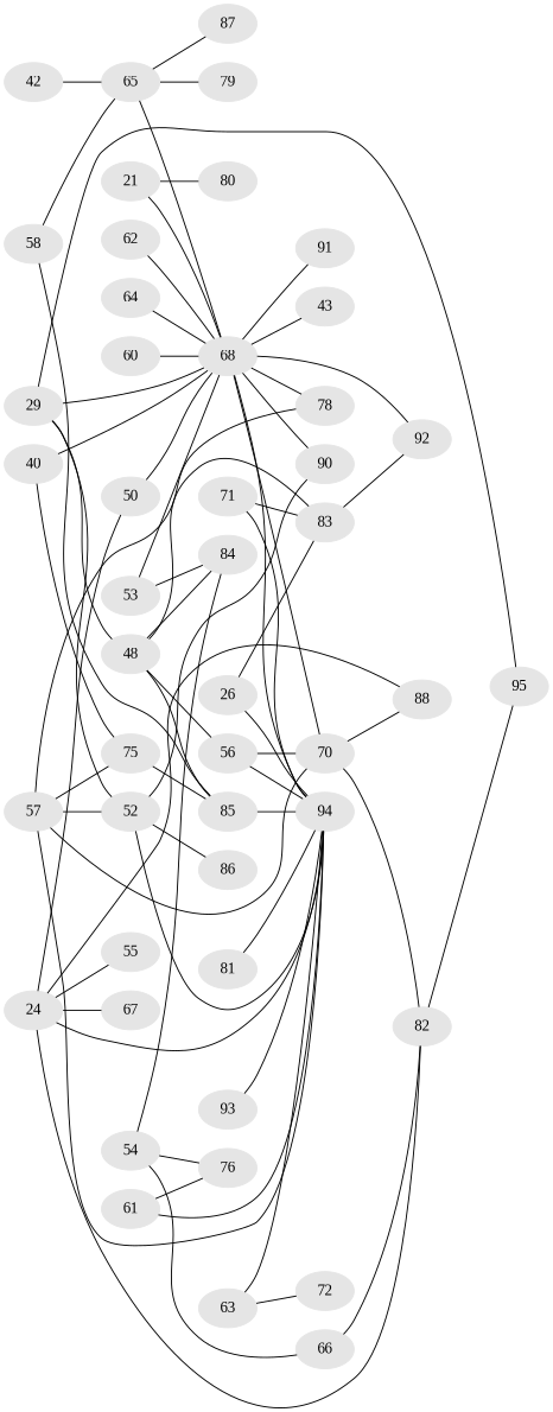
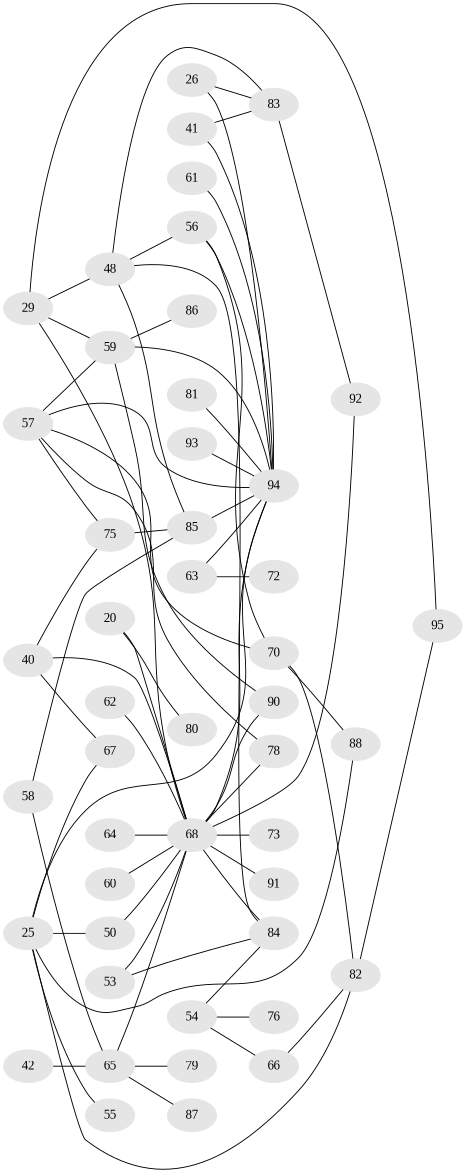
  graph {
    fontname="Liberation Serif"
    rankdir=LR
    node [color=gray90 fontname="Liberation Serif" style=filled]
    edge [fontname="Liberation Serif"]
    68 [super="+34+44+16"]
    94 [super="+32+89+74"]
    70 [super="+5"]
    78 [super="+51"]
    90
-   73 [label=43]
+   73
    91
    92
-   21
+   21 [label=20]
    80
-   25 [super="+19+22+24" label=24]
+   25 [super="+19+22+24"]
    50
    55
    67 [super="+43"]
    82 [super="+38+69"]
    88
    95
    26 [super="+12"]
    83
    29 [super="+17"]
    48 [super="+37"]
-   59 [label=52]
+   59
    56
    84 [super="+49"]
    85 [super="+10+30"]
    86
    40
    75
    65 [super="+31"]
    79
    87
    42
    53
    54
    66
    76
    57 [super="+47"]
    58
    60 [super="+46+52"]
    61
    62
    63 [super="+41"]
    72
    64
-   71
+   71 [label=41]
    81
    93
    68 -- 94 [weight=3]
-   68 -- 70
+   68 -- 84
    68 -- 78 [weight=2]
    68 -- 90
    68 -- 73
    68 -- 91 [weight=2]
    68 -- 92
    70 -- 82
    70 -- 88
    21 -- 68
    21 -- 80
    25 -- 94
    25 -- 50
    25 -- 55
    25 -- 67 [weight=2]
    25 -- 82
    25 -- 88
    50 -- 68
    82 -- 95
    26 -- 94 [weight=3]
    26 -- 83
    83 -- 92
    29 -- 68
    29 -- 95
    29 -- 48
    29 -- 59
    48 -- 83
    48 -- 56
    48 -- 84
    48 -- 85
    59 -- 94
    59 -- 90
    59 -- 86
    56 -- 94
    56 -- 70
    85 -- 94 [weight=3]
    40 -- 68 [weight=2]
+   40 -- 67
    40 -- 75
    75 -- 85
    65 -- 68
    65 -- 79
    65 -- 87
    42 -- 65
    53 -- 68
    53 -- 84
    54 -- 84
    54 -- 66
    54 -- 76
    66 -- 82
    57 -- 94
    57 -- 70
    57 -- 78
    57 -- 59
    57 -- 75
    58 -- 85
    58 -- 65
    60 -- 68 [weight=3]
    61 -- 94
-   61 -- 76
    62 -- 68
    63 -- 94 [weight=2]
    63 -- 72
    64 -- 68
    71 -- 94
    71 -- 83
    81 -- 94
    93 -- 94
  }
